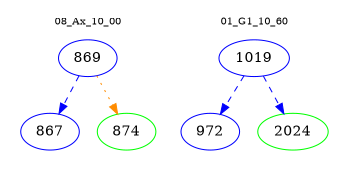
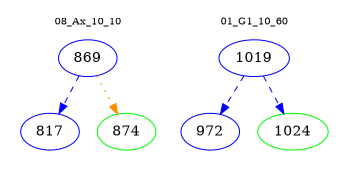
  digraph {
    node [color=blue]
    edge [color=blue style=dashed]
    n1 [label=869]
-   n2 [label=867]
+   n2 [label=817]
    n3 [color=green label=874]
    n4 [label=1019]
    n5 [label=972]
-   n6 [color=green label=2024]
+   n6 [color=green label=1024]
    subgraph cluster_1 {
      color=white
      fontsize=10
-     label="08_Ax_10_00"
+     label="08_Ax_10_10"
      n1
      n2
      n3
    }
    subgraph cluster_2 {
      color=white
      fontsize=10
      label="01_G1_10_60"
      n4
      n5
      n6
    }
    n1 -> n2
    n1 -> n3 [color=darkorange style=dotted]
    n4 -> n5
    n4 -> n6
  }
